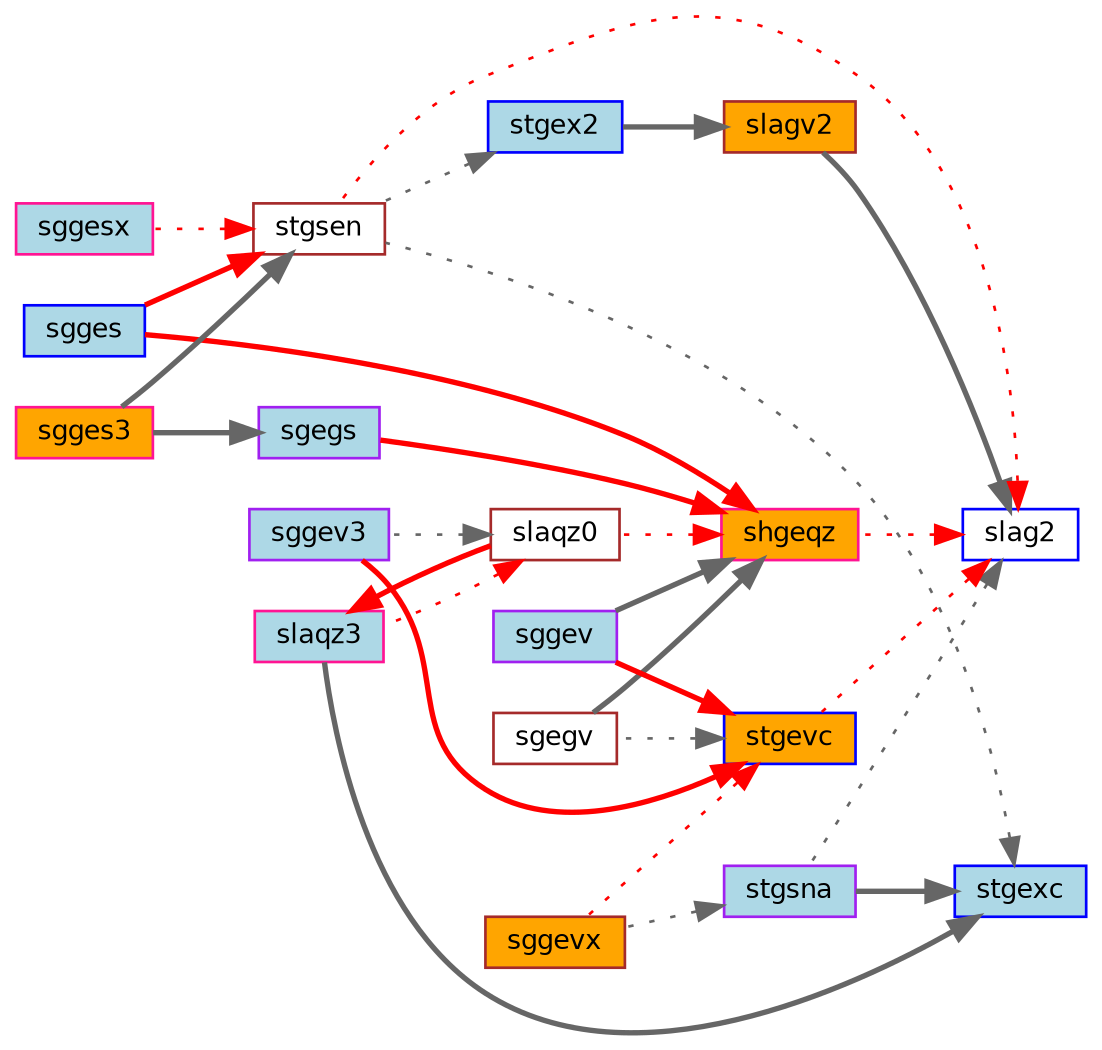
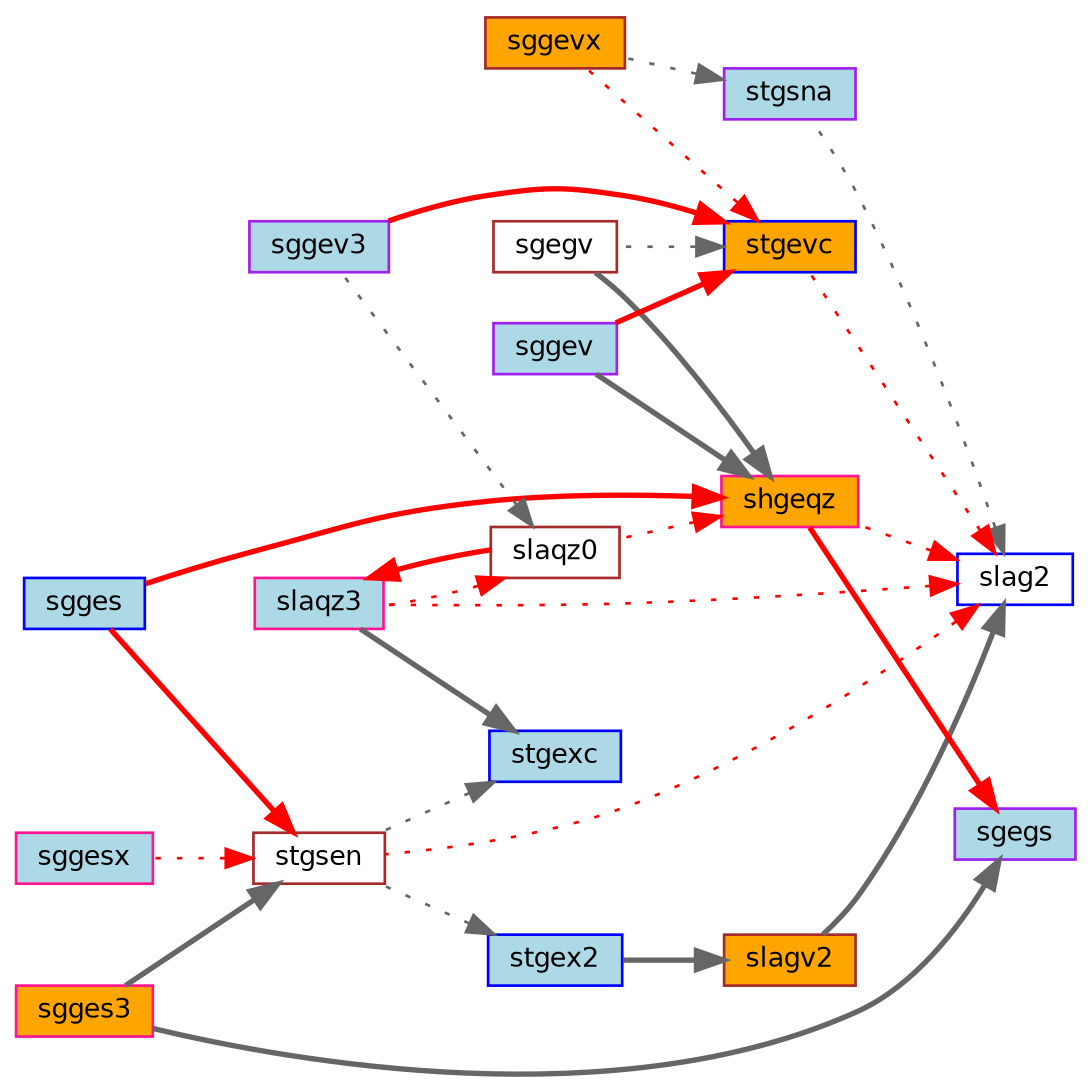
  digraph {
    rankdir=RL
    node [color=blue fillcolor=lightblue fontname=Helvetica fontsize=10 shape=record style=filled]
    edge [color=red dir=back fontname=Helvetica fontsize=10 labelfontname=Helvetica labelfontsize=10 style=dotted]
    n1 [fillcolor=white fontcolor=black height=0.2 label=slag2 width=0.4]
    n2 [color=deeppink fillcolor=orange height=0.2 label=shgeqz width=0.4]
    n3 [color=deeppink height=0.2 label=slaqz3 width=0.4]
    n4 [color=brown fillcolor=orange height=0.2 label=slagv2 width=0.4]
    n5 [color=brown fillcolor=white height=0.2 label=stgsen width=0.4]
    n6 [color=purple height=0.2 label=stgsna width=0.4]
    n7 [fillcolor=orange height=0.2 label=stgevc width=0.4]
    n8 [color=purple height=0.2 label=sgegs width=0.4]
    n9 [color=brown fillcolor=white height=0.2 label=sgegv width=0.4]
    n10 [height=0.2 label=sgges width=0.4]
    n11 [color=purple height=0.2 label=sggev width=0.4]
    n12 [color=brown fillcolor=white height=0.2 label=slaqz0 width=0.4]
    n13 [height=0.2 label=stgex2 width=0.4]
    n14 [color=deeppink fillcolor=orange height=0.2 label=sgges3 width=0.4]
    n15 [color=deeppink height=0.2 label=sggesx width=0.4]
    n16 [color=brown fillcolor=orange height=0.2 label=sggevx width=0.4]
    n17 [color=purple height=0.2 label=sggev3 width=0.4]
    n18 [height=0.2 label=stgexc width=0.4]
    n1 -> n2
+   n1 -> n3
    n1 -> n4 [color=gray40 style=bold]
    n1 -> n5
    n1 -> n6 [color=gray40]
    n1 -> n7
-   n2 -> n8 [style=bold]
+   n8 -> n2 [style=bold]
    n2 -> n9 [color=gray40 style=bold]
    n2 -> n10 [style=bold]
    n2 -> n11 [color=gray40 style=bold]
    n2 -> n12
    n3 -> n12 [style=bold]
    n4 -> n13 [color=gray40 style=bold]
    n5 -> n10 [style=bold]
    n5 -> n14 [color=gray40 style=bold]
    n5 -> n15
    n6 -> n16 [color=gray40]
    n7 -> n9 [color=gray40]
    n7 -> n11 [style=bold]
    n7 -> n16
    n7 -> n17 [style=bold]
    n8 -> n14 [color=gray40 style=bold]
    n12 -> n3
    n12 -> n17 [color=gray40]
    n13 -> n5 [color=gray40]
    n18 -> n3 [color=gray40 style=bold]
    n18 -> n5 [color=gray40]
-   n18 -> n6 [color=gray40 style=bold]
  }
